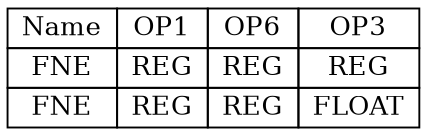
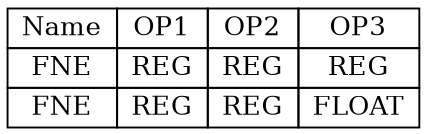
  digraph {
    nodesep=0.5
    ranksep=2
-   n1 [label=< <table border="0" cellborder="1" cellspacing="0"> <tr><td> Name </td> <td> OP1 </td><td> OP6 </td><td> OP3 </td> </tr> <tr><td> FNE </td><td> REG </td><td> REG </td><td> REG </td> </tr> <tr><td> FNE </td><td> REG </td><td> REG </td><td> FLOAT </td> </tr> </table>> shape=plain]
+   n1 [label=< <table border="0" cellborder="1" cellspacing="0"> <tr><td> Name </td> <td> OP1 </td><td> OP2 </td><td> OP3 </td> </tr> <tr><td> FNE </td><td> REG </td><td> REG </td><td> REG </td> </tr> <tr><td> FNE </td><td> REG </td><td> REG </td><td> FLOAT </td> </tr> </table>> shape=plain]
  }
